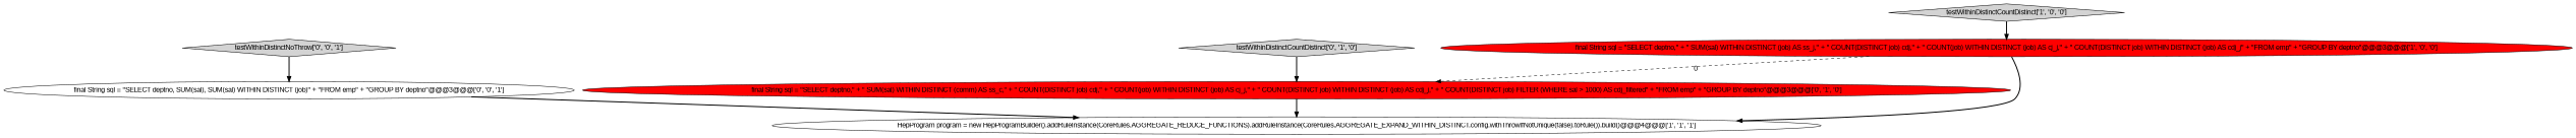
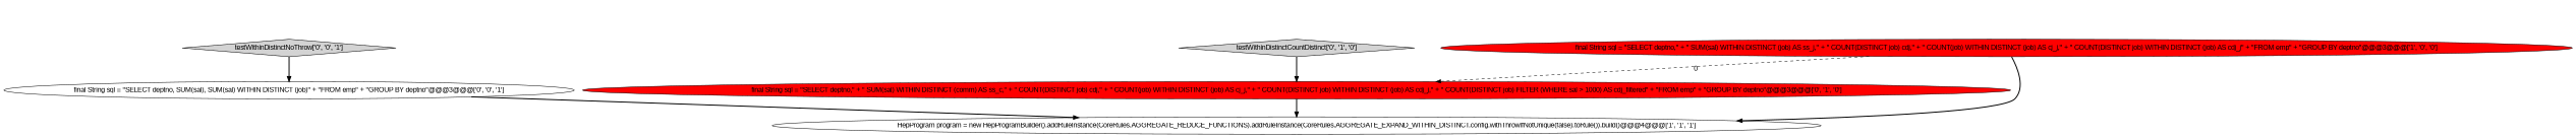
  digraph {
    fontname="Liberation Sans"
    node [fillcolor=lightgray fontname="Liberation Sans" shape=ellipse style=filled]
    edge [fontname="Liberation Sans" style=bold]
    n1 [label="testWithinDistinctNoThrow['0', '0', '1']" shape=diamond]
    n2 [fillcolor=white label="final String sql = \"SELECT deptno, SUM(sal), SUM(sal) WITHIN DISTINCT (job)\" + \"FROM emp\" + \"GROUP BY deptno\"@@@3@@@['0', '0', '1']"]
    n3 [fillcolor=white label="HepProgram program = new HepProgramBuilder().addRuleInstance(CoreRules.AGGREGATE_REDUCE_FUNCTIONS).addRuleInstance(CoreRules.AGGREGATE_EXPAND_WITHIN_DISTINCT.config.withThrowIfNotUnique(false).toRule()).build()@@@4@@@['1', '1', '1']"]
    n4 [fillcolor=red label="final String sql = \"SELECT deptno,\" + \" SUM(sal) WITHIN DISTINCT (job) AS ss_j,\" + \" COUNT(DISTINCT job) cdj,\" + \" COUNT(job) WITHIN DISTINCT (job) AS cj_j,\" + \" COUNT(DISTINCT job) WITHIN DISTINCT (job) AS cdj_j\" + \"FROM emp\" + \"GROUP BY deptno\"@@@3@@@['1', '0', '0']"]
    n5 [fillcolor=red label="final String sql = \"SELECT deptno,\" + \" SUM(sal) WITHIN DISTINCT (comm) AS ss_c,\" + \" COUNT(DISTINCT job) cdj,\" + \" COUNT(job) WITHIN DISTINCT (job) AS cj_j,\" + \" COUNT(DISTINCT job) WITHIN DISTINCT (job) AS cdj_j,\" + \" COUNT(DISTINCT job) FILTER (WHERE sal > 1000) AS cdj_filtered\" + \"FROM emp\" + \"GROUP BY deptno\"@@@3@@@['0', '1', '0']"]
    n6 [label="testWithinDistinctCountDistinct['0', '1', '0']" shape=diamond]
-   n7 [label="testWithinDistinctCountDistinct['1', '0', '0']" shape=diamond]
    n1 -> n2
    n2 -> n3
    n4 -> n3
    n4 -> n5 [label=0 style=dashed]
    n5 -> n3
    n6 -> n5
-   n7 -> n4
  }
